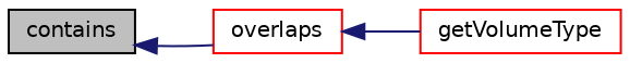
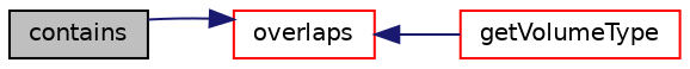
  digraph {
    rankdir=LR
    node [color=red fontname=Helvetica fontsize=10 shape=record]
    edge [color=midnightblue dir=back fontname=Helvetica fontsize=10 labelfontname=Helvetica labelfontsize=10 style=solid]
    n1 [color=black fillcolor=grey75 fontcolor=black height=0.2 label=contains style=filled width=0.4]
    n2 [height=0.2 label=overlaps width=0.4]
    n3 [height=0.2 label=getVolumeType width=0.4]
-   n1 -> n2
+   n2 -> n1
    n2 -> n3
  }
